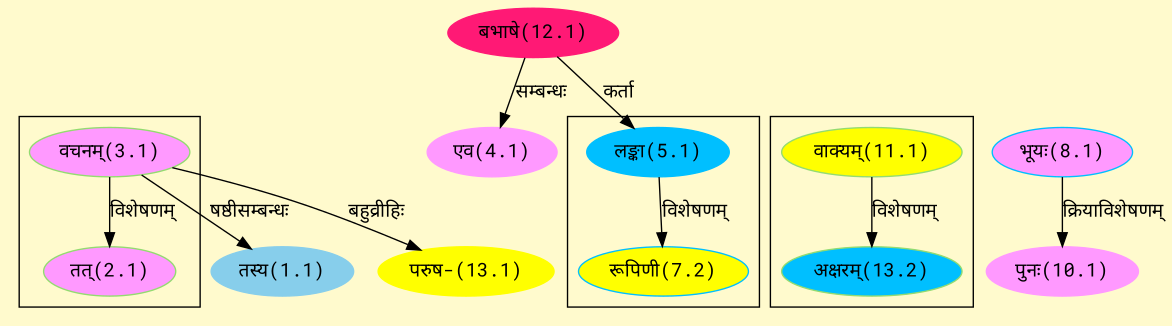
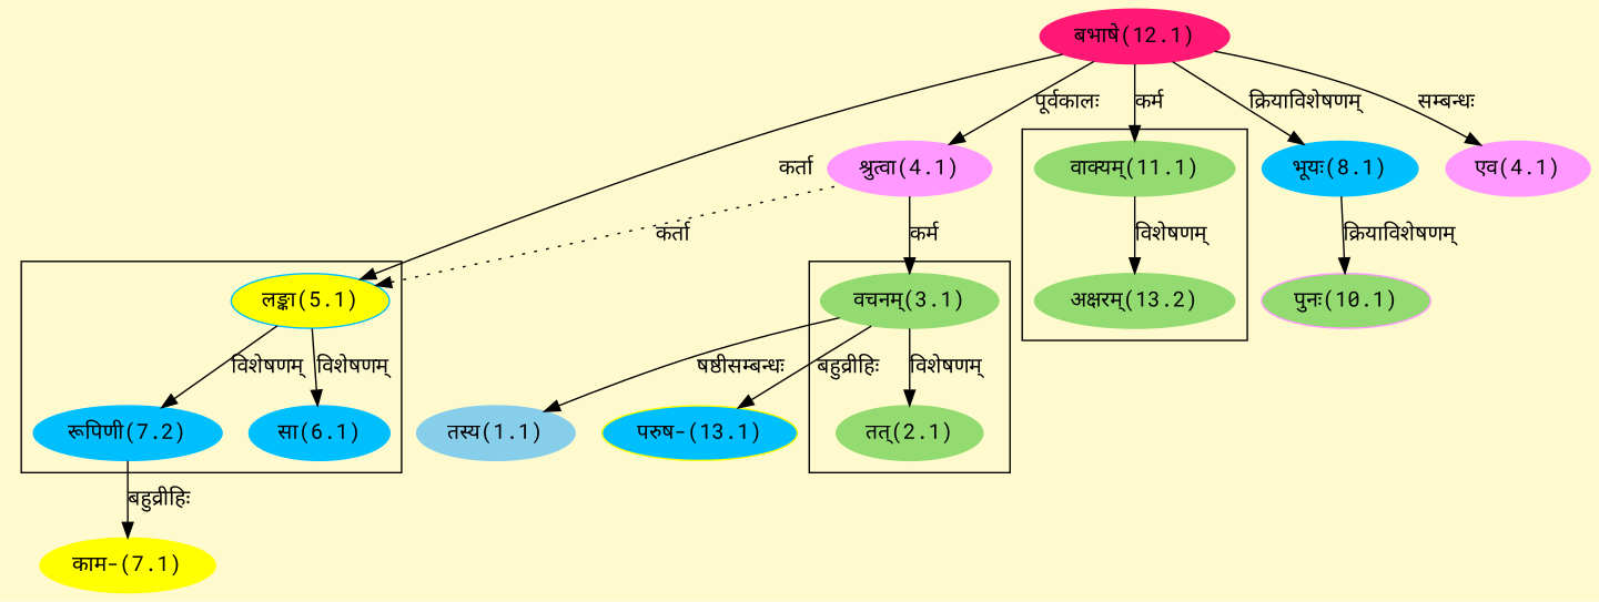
  digraph {
    bgcolor=lemonchiffon1
    compound=true
    fontname="Roboto Mono"
    rankdir=BT
    node [color="#93DB70" fontname="Roboto Mono" style=filled]
    edge [dir=back fontname="Roboto Mono"]
-   n1 [label="तत्(2.1)" fillcolor="#FF99FF"]
-   n2 [label="वचनम्(3.1)" fillcolor="#FF99FF"]
-   n4 [color="#00BFFF" label="लङ्का(5.1)"]
-   n5 [color="#00BFFF" label="रूपिणी(7.2)" fillcolor="#FFFF00"]
-   n6 [label="अक्षरम्(13.2)" fillcolor="#00BFFF"]
-   n7 [label="वाक्यम्(11.1)" fillcolor="#FFFF00"]
+   n1 [label="तत्(2.1)"]
+   n2 [label="वचनम्(3.1)"]
+   n3 [color="#00BFFF" label="सा(6.1)"]
+   n4 [color="#00BFFF" label="लङ्का(5.1)" fillcolor="#FFFF00"]
+   n5 [color="#00BFFF" label="रूपिणी(7.2)"]
+   n6 [label="अक्षरम्(13.2)"]
+   n7 [label="वाक्यम्(11.1)"]
+   n8 [color="#FF99FF" label="श्रुत्वा(4.1)"]
    n9 [color="#FF1975" label="बभाषे(12.1)"]
    n10 [color="#87CEEB" label="तस्य(1.1)"]
-   n12 [color="#00BFFF" label="भूयः(8.1)" fillcolor="#FF99FF"]
+   n11 [color="#FFFF00" label="काम-(7.1)"]
+   n12 [color="#00BFFF" label="भूयः(8.1)"]
    n13 [color="#FF99FF" label="एव(4.1)"]
-   n14 [color="#FF99FF" label="पुनः(10.1)"]
-   n15 [color="#FFFF00" label="परुष-(13.1)"]
+   n14 [color="#FF99FF" label="पुनः(10.1)" fillcolor="#93DB70"]
+   n15 [color="#FFFF00" label="परुष-(13.1)" fillcolor="#00BFFF"]
    subgraph cluster_1 {
      n1
      n2
    }
    subgraph cluster_2 {
+     n3
      n4
      n5
    }
    subgraph cluster_3 {
      n6
      n7
    }
    n1 -> n2 [label="विशेषणम्"]
+   n2 -> n8 [label="कर्म"]
+   n3 -> n4 [label="विशेषणम्"]
+   n4 -> n8 [label="कर्ता" style=dotted]
    n4 -> n9 [label="कर्ता"]
    n5 -> n4 [label="विशेषणम्"]
    n6 -> n7 [label="विशेषणम्"]
+   n7 -> n9 [label="कर्म"]
+   n8 -> n9 [label="पूर्वकालः"]
    n10 -> n2 [label="षष्ठीसम्बन्धः"]
+   n11 -> n5 [label="बहुव्रीहिः"]
+   n12 -> n9 [label="क्रियाविशेषणम्"]
    n13 -> n9 [label="सम्बन्धः"]
    n14 -> n12 [label="क्रियाविशेषणम्"]
    n15 -> n2 [label="बहुव्रीहिः"]
  }
